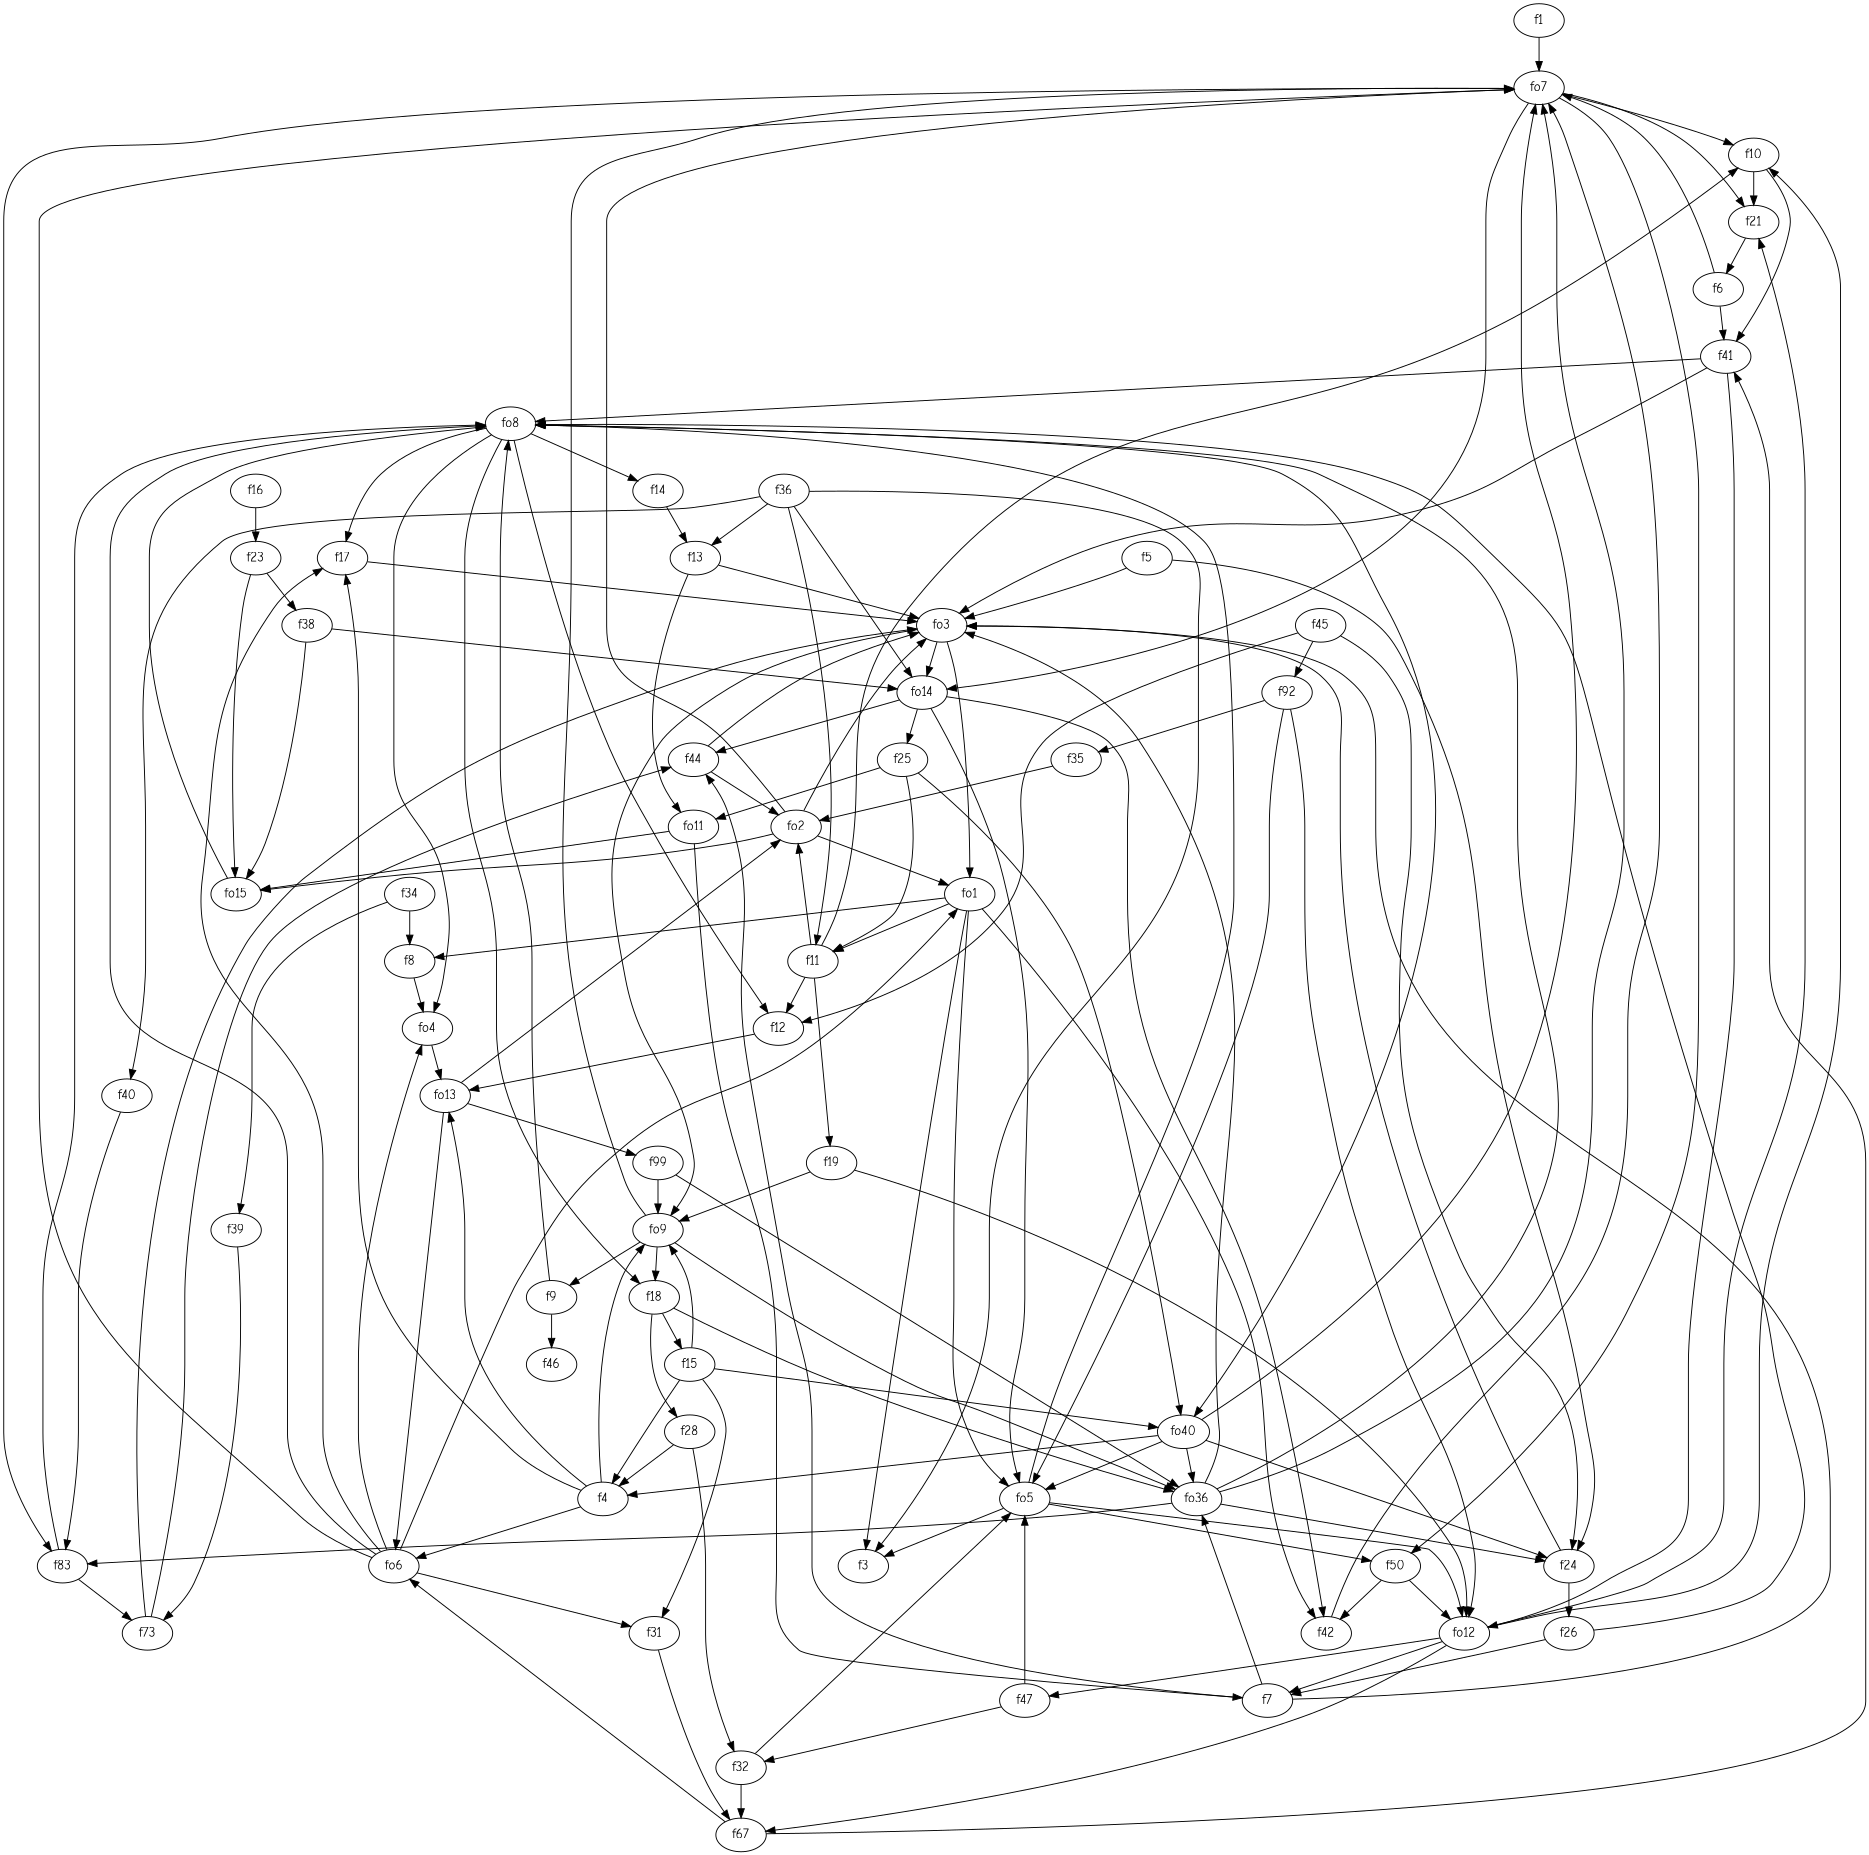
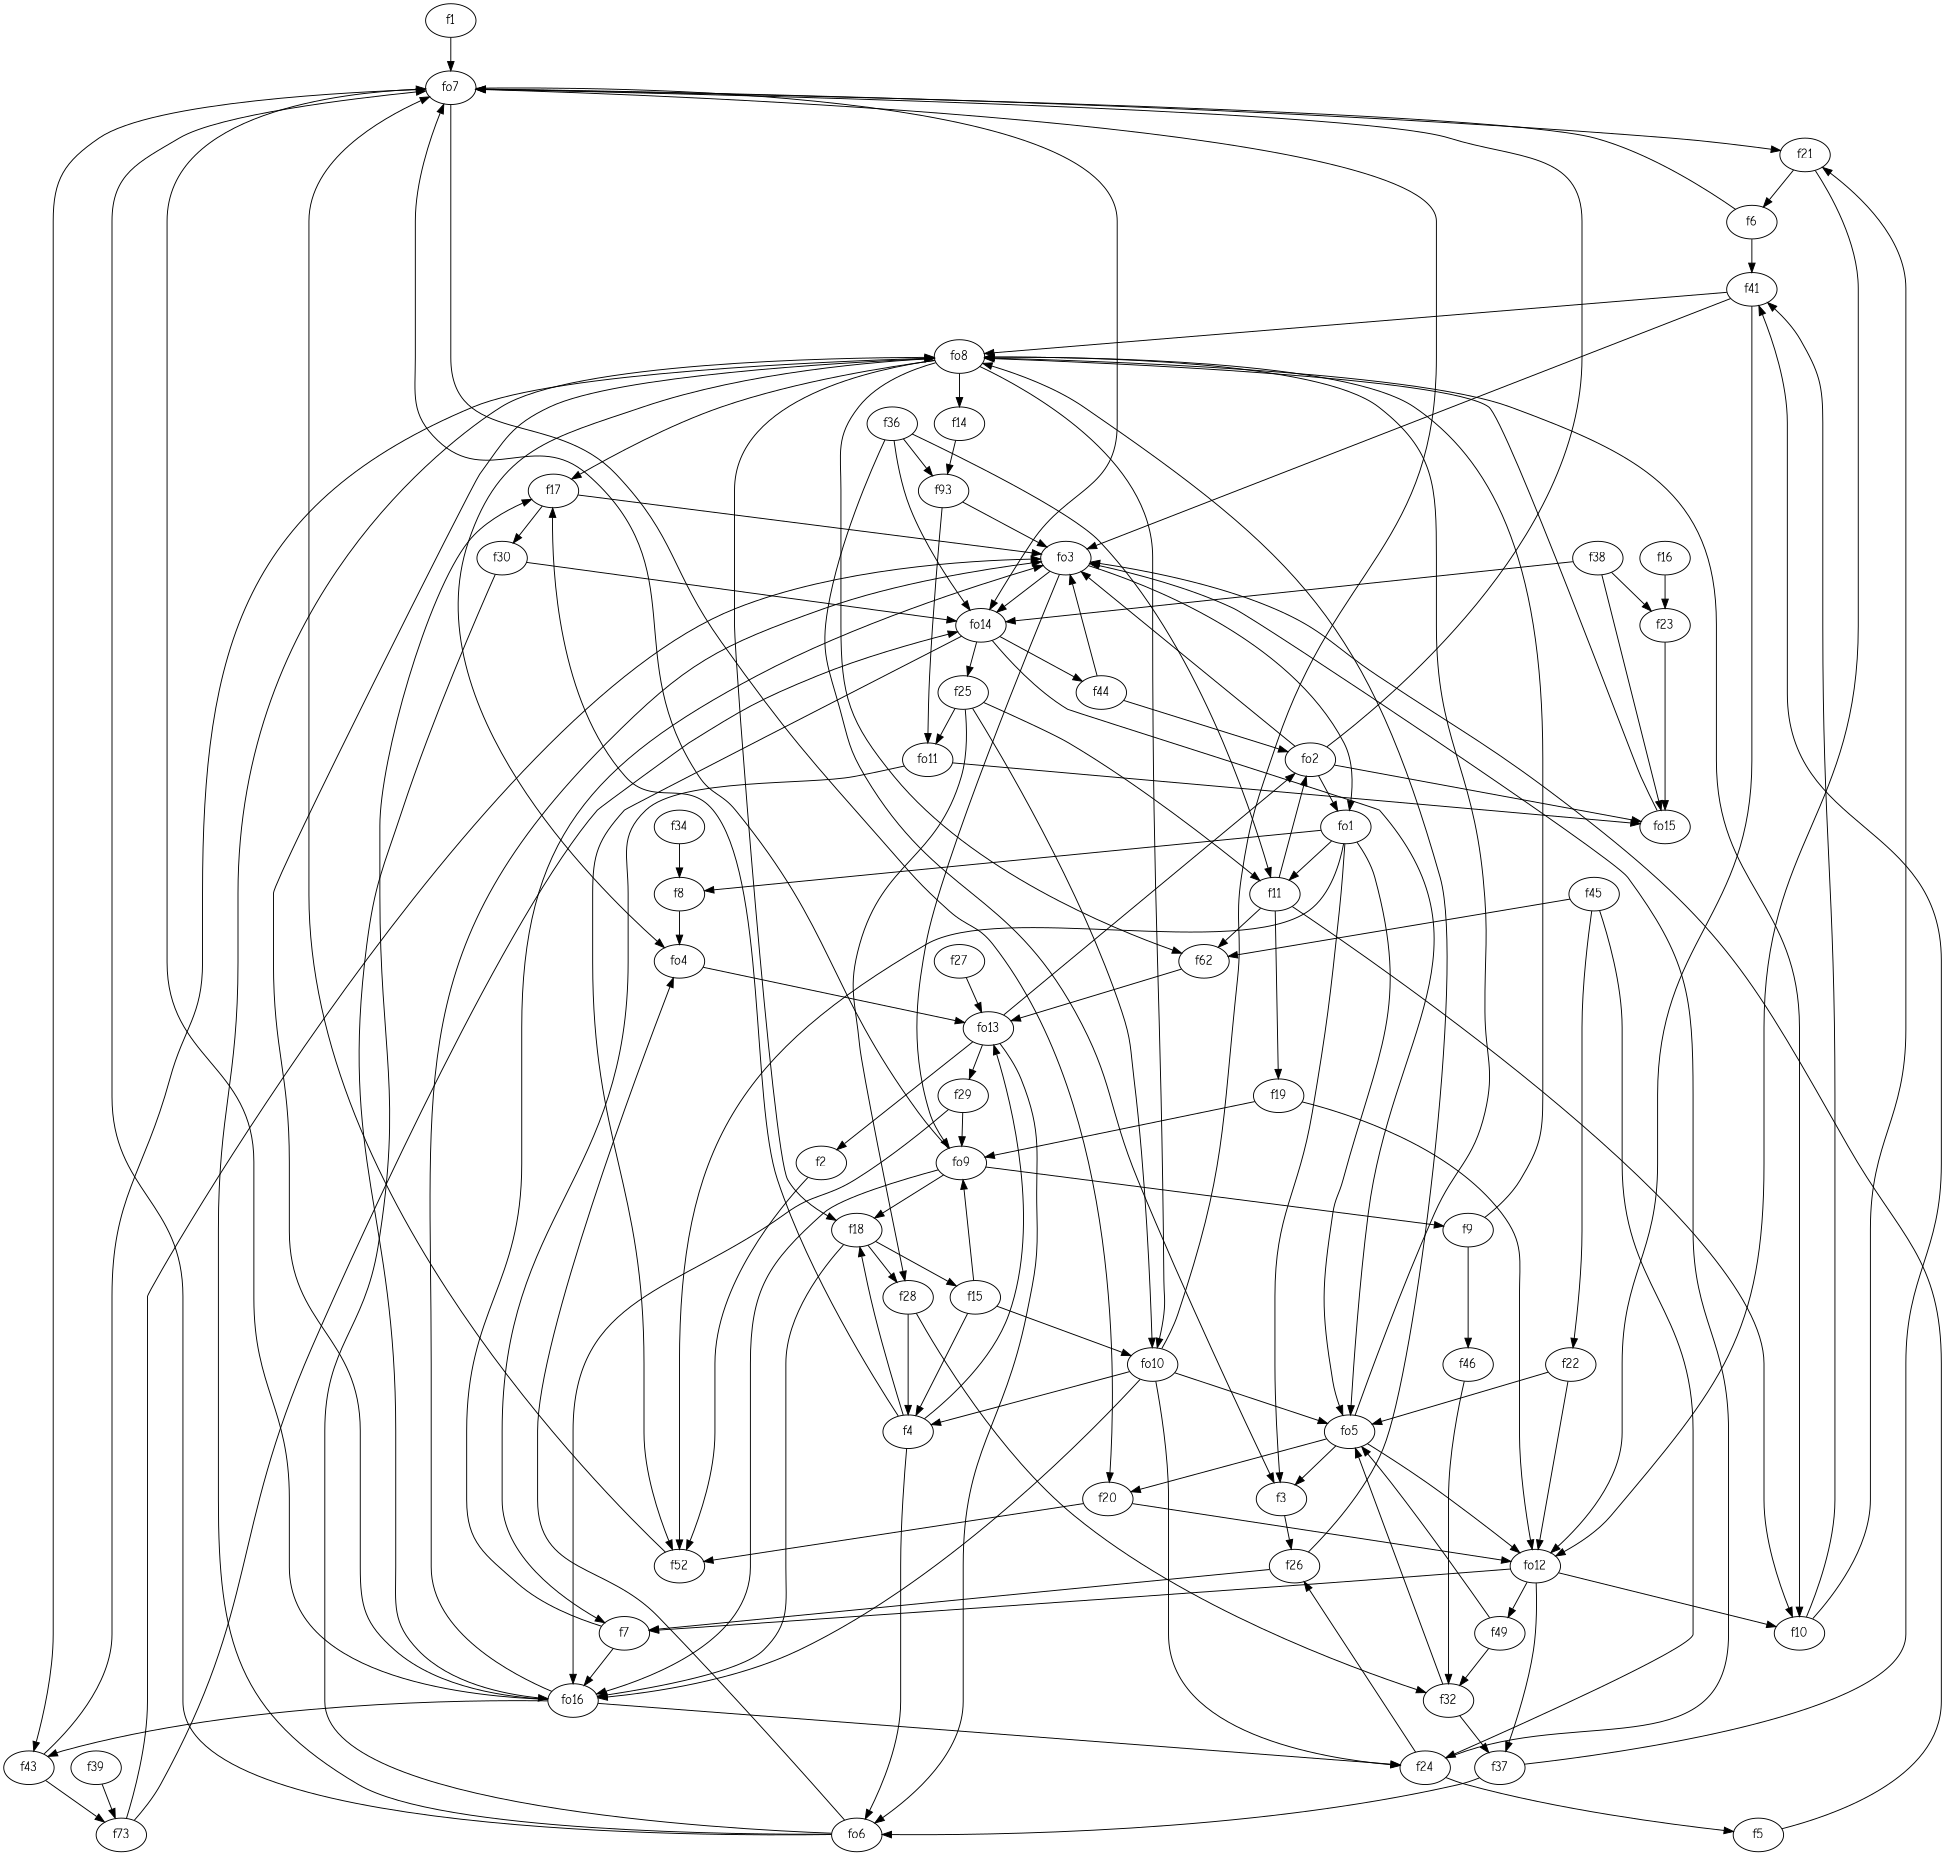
  strict digraph {
    fontname="Comic Neue"
    node [fontname="Comic Neue"]
    edge [fontname="Comic Neue" weight=2]
    f1
    fo7
    f10
    f21
-   f20 [label=f50]
+   f20
    fo14
-   f43 [label=f83]
-   f42
+   f43
+   f2
+   f42 [label=f52]
    f3
    f26
    f7
    fo8
    f4
    f17
    fo6
    fo9
    fo13
    fo3
+   f30
    fo4
-   f31
    fo1
-   fo16 [label=fo36]
+   fo16
    f9
    f18
    fo2
-   f29 [label=f99]
+   f29
    f5
    f24
    f6
    f41
    fo12
    f44
    f8
    f46
    f32
-   f12
+   f12 [label=f62]
    f14
-   fo10 [label=fo40]
+   fo10
    f11
    f19
    fo15
-   f13
+   f13 [label=f93]
    fo11
    f15
-   f37 [label=f67]
+   f37
    fo5
    f16
    f23
    f28
-   f47
-   f22 [label=f92]
-   f35
+   f47 [label=f49]
+   f22
    f25
+   f27
    n57 [label=f73]
    f34
    f39
    f36
-   f40
    f38
    f45
    f1 -> fo7
-   fo7 -> f10
+   fo8 -> f10
    fo7 -> f21
    fo7 -> f20
    fo7 -> fo14
    fo7 -> f43
    f10 -> f21
    f10 -> f41
    f21 -> f6
-   fo12 -> f21
+   f21 -> fo12
    f20 -> f42
    f20 -> fo12
    fo14 -> f42
    fo14 -> f44
    fo14 -> fo5
    fo14 -> f25
    f43 -> fo8
    f43 -> n57
+   f2 -> f42
    f42 -> fo7
+   f3 -> f26
    f26 -> f7
    f26 -> fo8
    f7 -> fo3
    f7 -> fo16
-   f7 -> f44
    fo8 -> f17
    fo8 -> fo4
    fo8 -> f18
    fo8 -> f12
    fo8 -> f14
    fo8 -> fo10
    f4 -> f17
    f4 -> fo6
-   f4 -> fo9
+   f4 -> f18
    f4 -> fo13
    f17 -> fo3
+   f17 -> f30
    fo6 -> fo7
    fo6 -> fo8
    fo6 -> f17
    fo6 -> fo4
-   fo6 -> f31
-   fo6 -> fo1
    fo9 -> fo7
    fo9 -> fo16
    fo9 -> f9
    fo9 -> f18
+   fo13 -> f2
    fo13 -> fo6
    fo13 -> fo2
    fo13 -> f29
    fo3 -> fo14
    fo3 -> fo9
    fo3 -> fo1
+   f30 -> fo14
+   f30 -> fo16
    fo4 -> fo13
-   f31 -> f37
    fo1 -> f42
    fo1 -> f3
    fo1 -> f8
    fo1 -> f11
    fo1 -> fo5
    fo16 -> fo7
    fo16 -> f43
    fo16 -> fo8
    fo16 -> fo3
    fo16 -> f24
    f9 -> fo8
    f9 -> f46
    f18 -> fo16
    f18 -> f15
    f18 -> f28
    fo2 -> fo7
    fo2 -> fo3
    fo2 -> fo1
    fo2 -> fo15
    f29 -> fo9
    f29 -> fo16
    f5 -> fo3
-   f5 -> f24
+   f24 -> f5
    f24 -> f26
    f24 -> fo3
    f6 -> fo7
    f6 -> f41
    f41 -> fo8
    f41 -> fo3
    f41 -> fo12
    fo12 -> f10
    fo12 -> f7
    fo12 -> f37
    fo12 -> f47
    f44 -> fo3
    f44 -> fo2
    f8 -> fo4
+   f46 -> f32
    f32 -> f37
    f32 -> fo5
    f12 -> fo13
    f14 -> f13
    fo10 -> fo7
    fo10 -> f4
    fo10 -> fo16
    fo10 -> f24
    fo10 -> fo5
    f11 -> f10
    f11 -> fo2
    f11 -> f12
    f11 -> f19
    f19 -> fo9
    f19 -> fo12
    fo15 -> fo8
    f13 -> fo3
    f13 -> fo11
    fo11 -> f7
    fo11 -> fo15
    f15 -> f4
    f15 -> fo9
-   f15 -> f31
    f15 -> fo10
    f37 -> fo6
    f37 -> f41
    fo5 -> f20
    fo5 -> f3
    fo5 -> fo8
    fo5 -> fo12
    f16 -> f23
    f23 -> fo15
    f28 -> f4
    f28 -> f32
    f47 -> f32
    f47 -> fo5
    f22 -> fo12
    f22 -> fo5
-   f22 -> f35
-   f35 -> fo2
    f25 -> fo10
    f25 -> f11
    f25 -> fo11
-   n57 -> f44
+   f25 -> f28
+   f27 -> fo13
+   n57 -> fo14
    n57 -> fo3
    f34 -> f8
-   f34 -> f39
    f39 -> n57
    f36 -> fo14
    f36 -> f3
    f36 -> f11
    f36 -> f13
-   f36 -> f40
-   f40 -> f43
    f38 -> fo14
    f38 -> fo15
-   f23 -> f38
+   f38 -> f23
    f45 -> f24
    f45 -> f12
    f45 -> f22
  }
